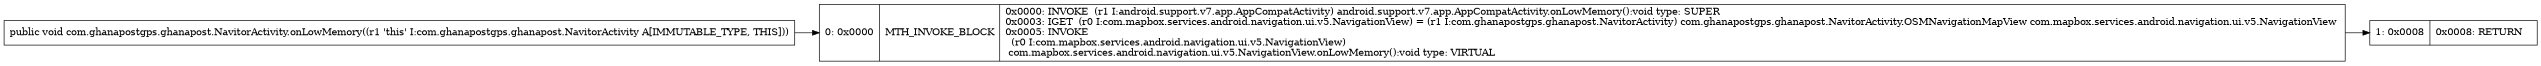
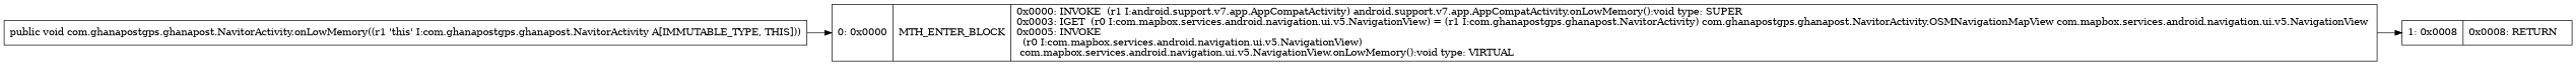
  digraph {
    rankdir=LR
    node [shape=record]
-   n1 [label="{0\:\ 0x0000|MTH_INVOKE_BLOCK\l|0x0000: INVOKE  (r1 I:android.support.v7.app.AppCompatActivity) android.support.v7.app.AppCompatActivity.onLowMemory():void type: SUPER \l0x0003: IGET  (r0 I:com.mapbox.services.android.navigation.ui.v5.NavigationView) = (r1 I:com.ghanapostgps.ghanapost.NavitorActivity) com.ghanapostgps.ghanapost.NavitorActivity.OSMNavigationMapView com.mapbox.services.android.navigation.ui.v5.NavigationView \l0x0005: INVOKE  \l  (r0 I:com.mapbox.services.android.navigation.ui.v5.NavigationView)\l com.mapbox.services.android.navigation.ui.v5.NavigationView.onLowMemory():void type: VIRTUAL \l}"]
+   n1 [label="{0\:\ 0x0000|MTH_ENTER_BLOCK\l|0x0000: INVOKE  (r1 I:android.support.v7.app.AppCompatActivity) android.support.v7.app.AppCompatActivity.onLowMemory():void type: SUPER \l0x0003: IGET  (r0 I:com.mapbox.services.android.navigation.ui.v5.NavigationView) = (r1 I:com.ghanapostgps.ghanapost.NavitorActivity) com.ghanapostgps.ghanapost.NavitorActivity.OSMNavigationMapView com.mapbox.services.android.navigation.ui.v5.NavigationView \l0x0005: INVOKE  \l  (r0 I:com.mapbox.services.android.navigation.ui.v5.NavigationView)\l com.mapbox.services.android.navigation.ui.v5.NavigationView.onLowMemory():void type: VIRTUAL \l}"]
    n2 [label="{1\:\ 0x0008|0x0008: RETURN   \l}"]
    n3 [label="{public void com.ghanapostgps.ghanapost.NavitorActivity.onLowMemory((r1 'this' I:com.ghanapostgps.ghanapost.NavitorActivity A[IMMUTABLE_TYPE, THIS])) }"]
    n1 -> n2
    n3 -> n1
  }
